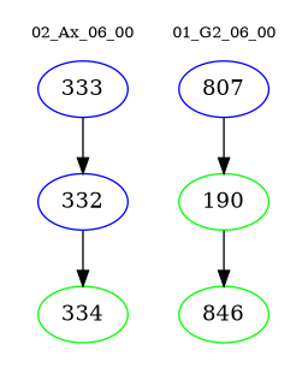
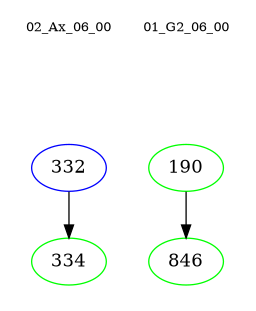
  digraph {
    node [color=blue]
    edge [color=black]
-   n1 [label=333]
    n2 [label=332]
    n3 [color=green label=334]
-   n4 [label=807]
    n5 [color=green label=190]
    n6 [color=green label=846]
    subgraph cluster_1 {
      color=white
      fontsize=10
      label="02_Ax_06_00"
-     n1
      n2
      n3
    }
    subgraph cluster_2 {
      color=white
      fontsize=10
      label="01_G2_06_00"
-     n4
      n5
      n6
    }
-   n1 -> n2
    n2 -> n3
-   n4 -> n5
    n5 -> n6
  }
